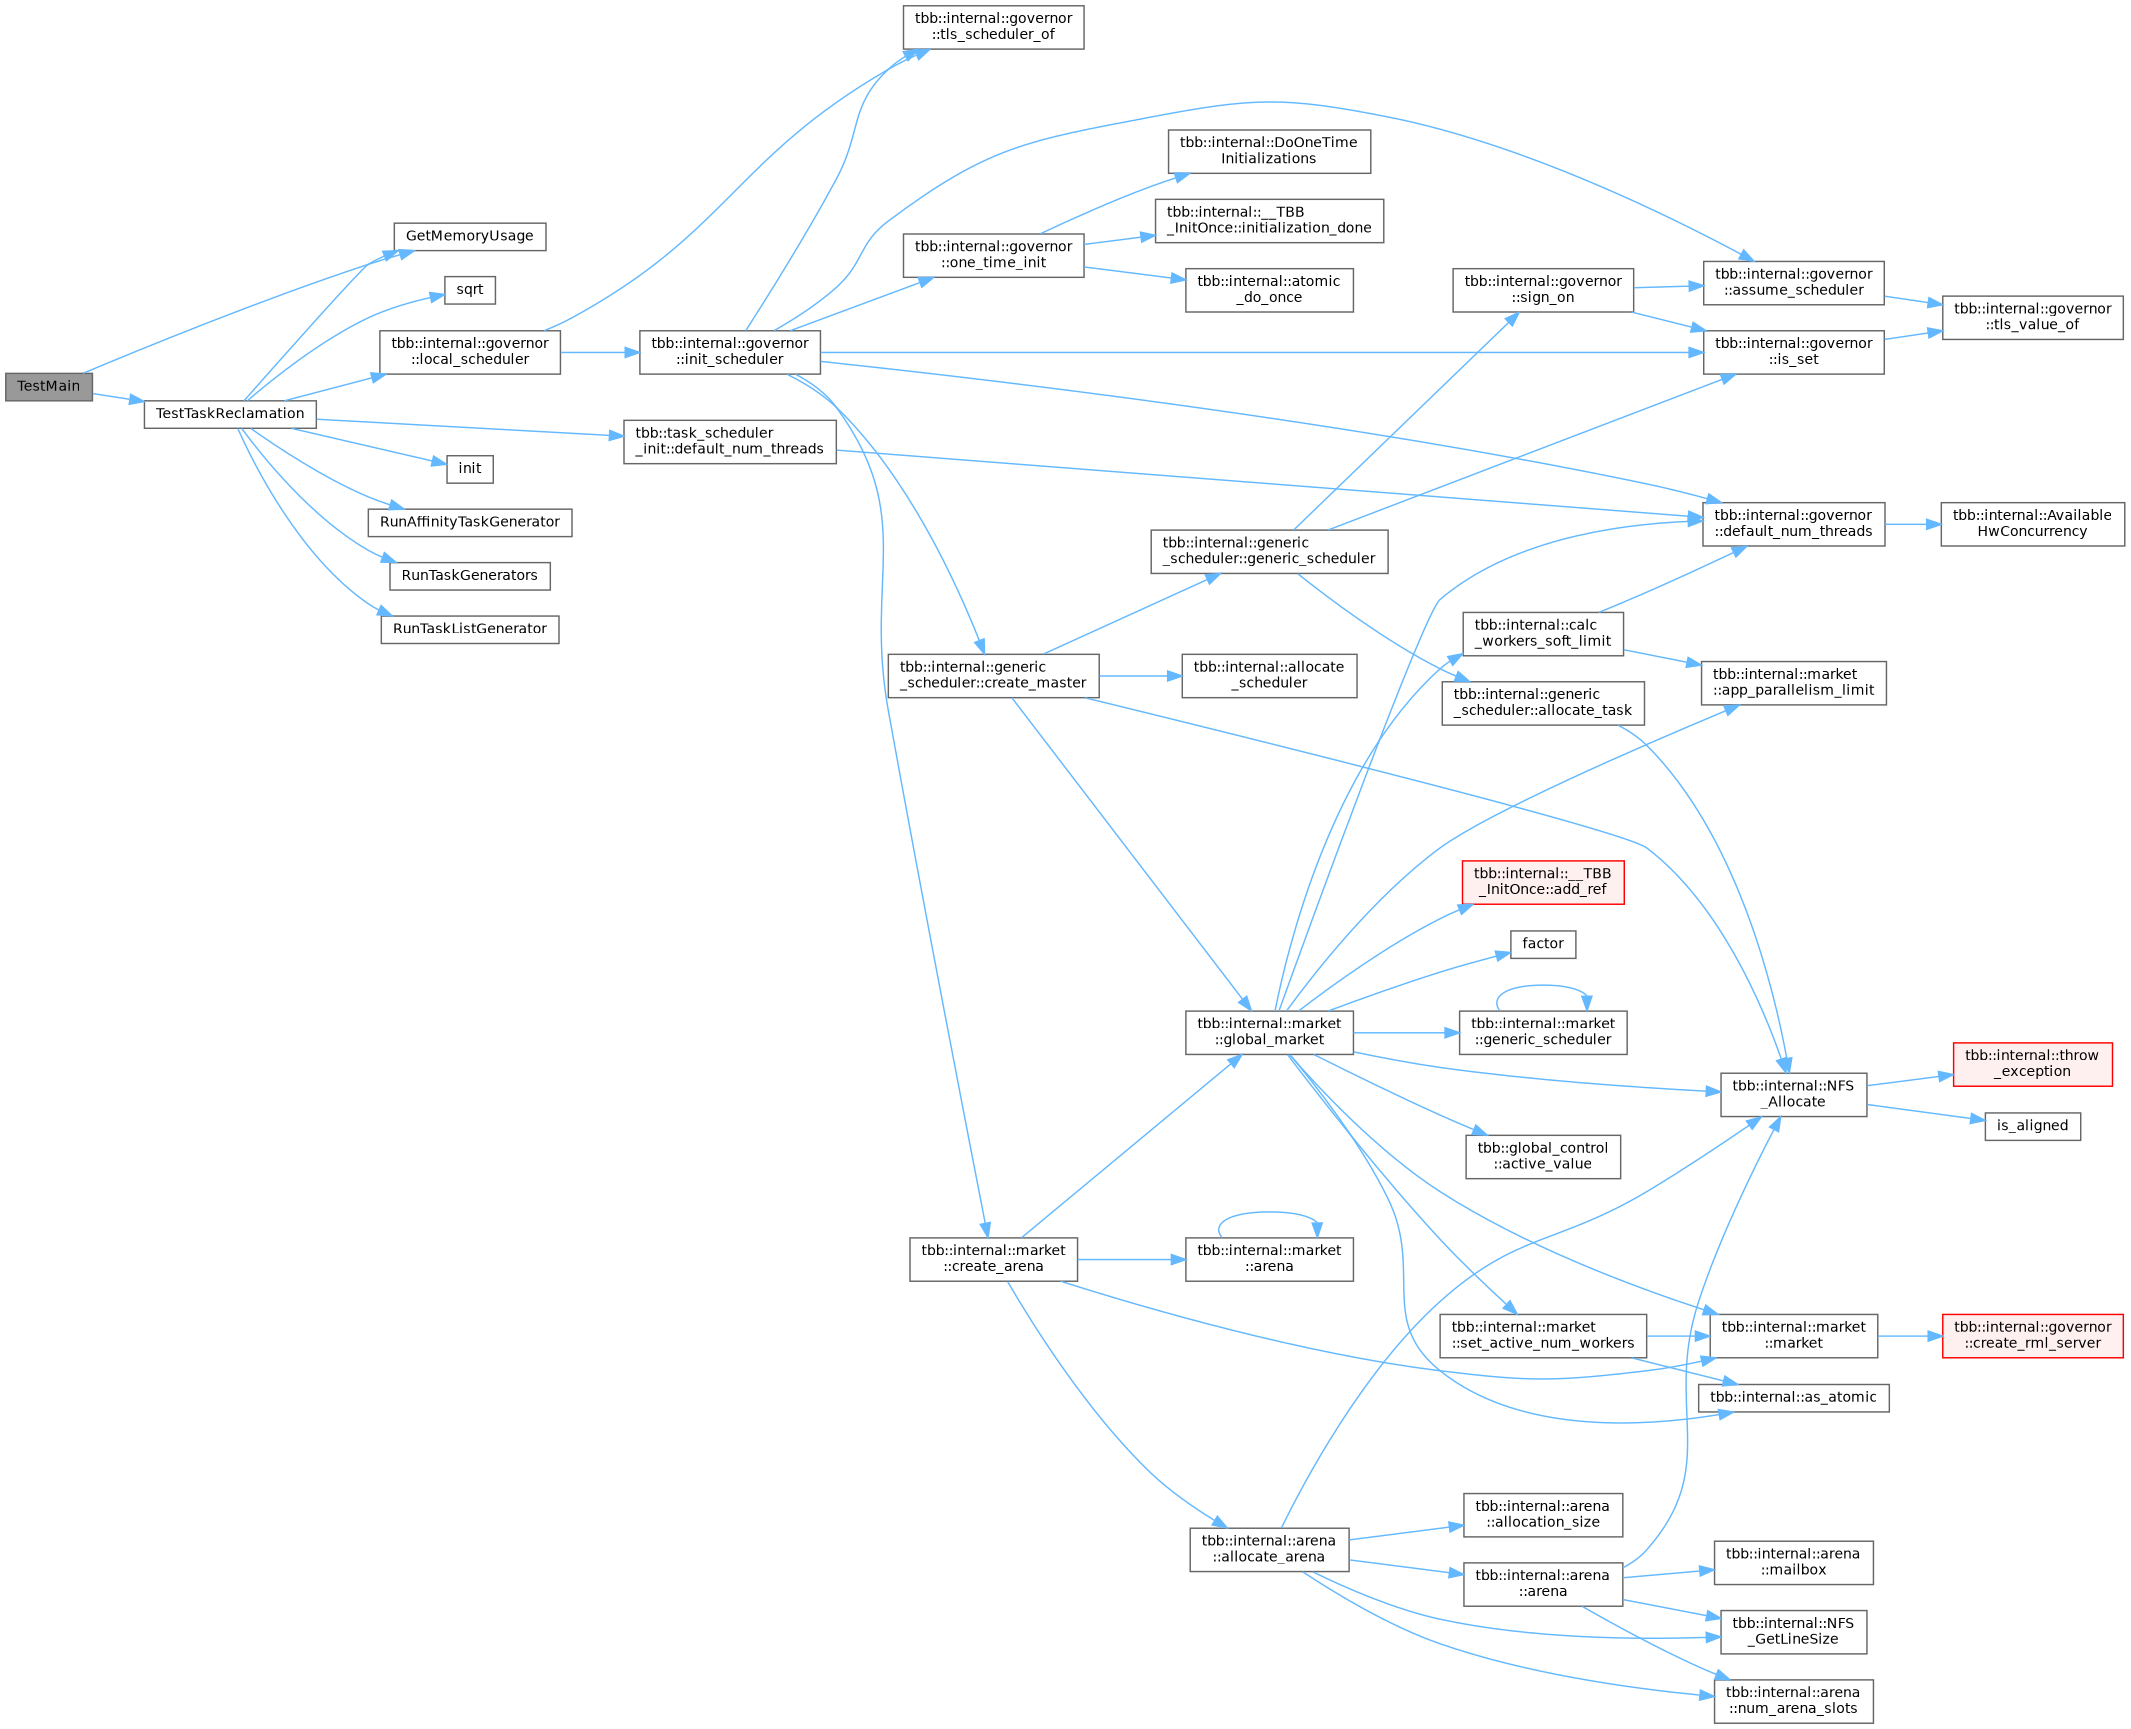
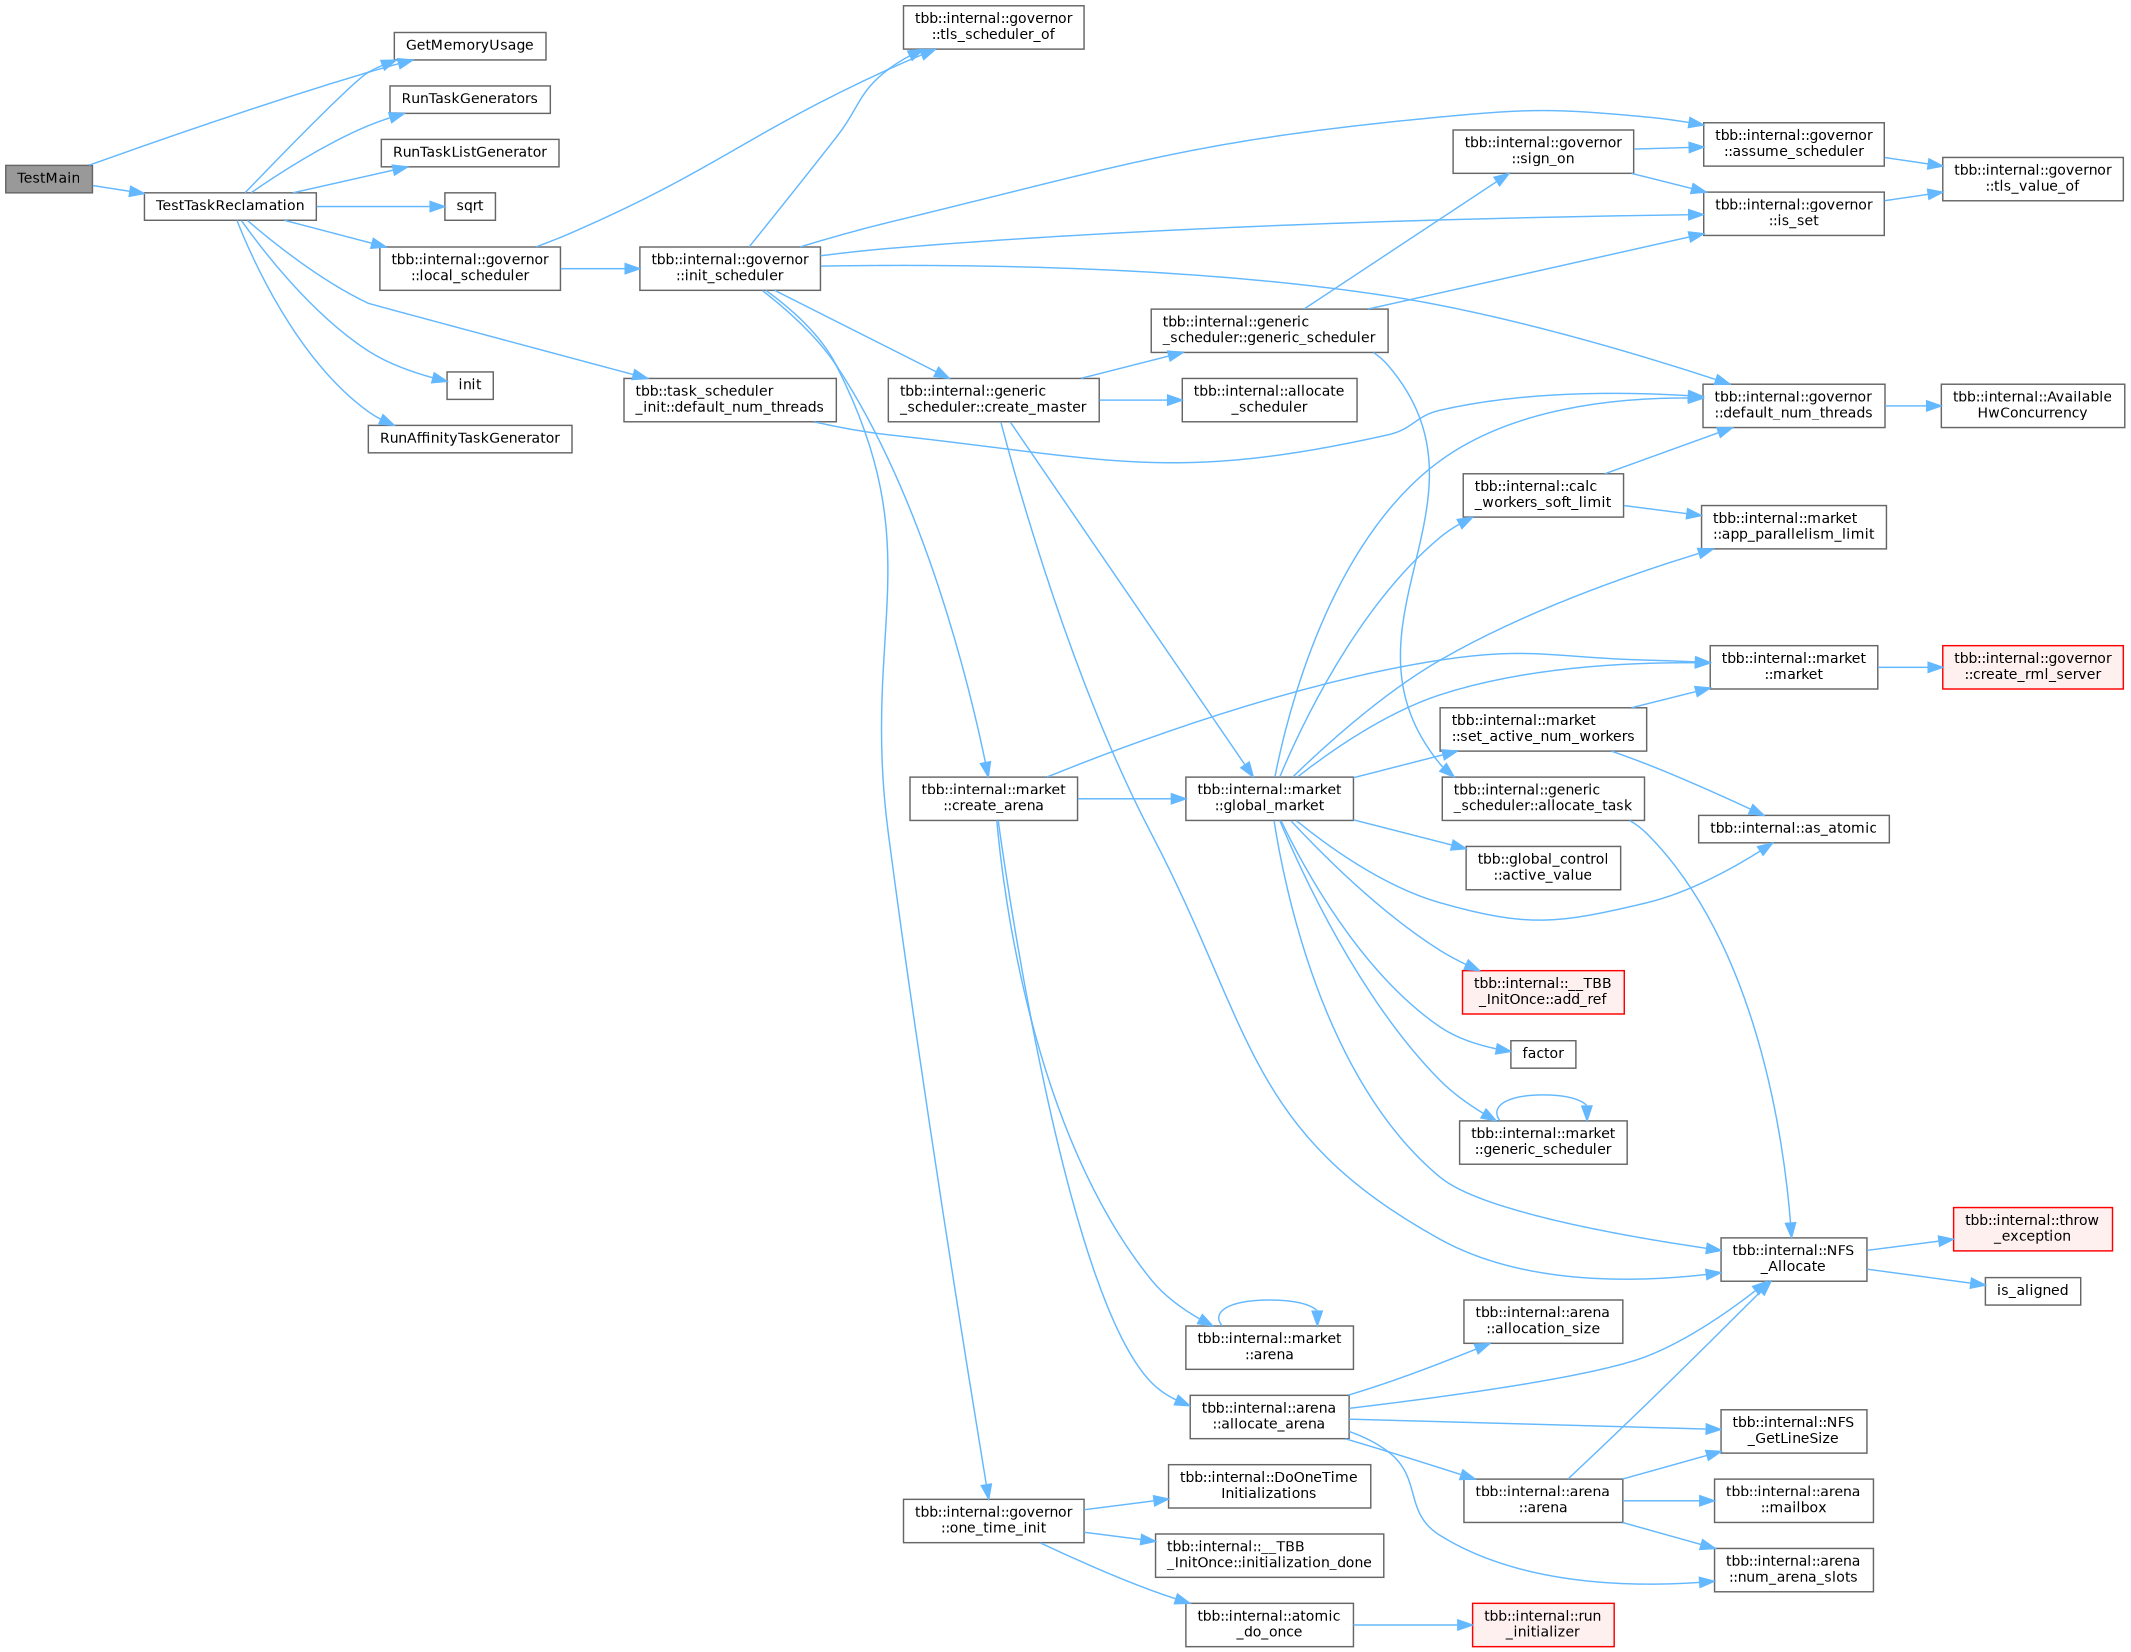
  digraph {
    rankdir=LR
    node [color=grey40 fillcolor=white fontname=Helvetica fontsize=10 shape=box style=filled]
    edge [color=steelblue1 fontname=Helvetica fontsize=10 labelfontname=Helvetica labelfontsize=10 style=solid]
    n1 [color=gray40 fillcolor=grey60 fontcolor=black height=0.2 label=TestMain width=0.4]
    n2 [height=0.2 label=GetMemoryUsage width=0.4]
    n3 [height=0.2 label=TestTaskReclamation width=0.4]
    n4 [height=0.2 label="tbb::task_scheduler\l_init::default_num_threads" width=0.4]
    n5 [height=0.2 label=init width=0.4]
    n6 [height=0.2 label="tbb::internal::governor\l::local_scheduler" width=0.4]
    n7 [height=0.2 label=RunAffinityTaskGenerator width=0.4]
    n8 [height=0.2 label=RunTaskGenerators width=0.4]
    n9 [height=0.2 label=RunTaskListGenerator width=0.4]
    n10 [height=0.2 label=sqrt width=0.4]
    n11 [height=0.2 label="tbb::internal::governor\l::default_num_threads" width=0.4]
    n12 [height=0.2 label="tbb::internal::governor\l::init_scheduler" width=0.4]
    n13 [height=0.2 label="tbb::internal::governor\l::tls_scheduler_of" width=0.4]
    n14 [height=0.2 label="tbb::internal::Available\lHwConcurrency" width=0.4]
    n15 [height=0.2 label="tbb::internal::governor\l::assume_scheduler" width=0.4]
    n16 [height=0.2 label="tbb::internal::market\l::create_arena" width=0.4]
    n17 [height=0.2 label="tbb::internal::generic\l_scheduler::create_master" width=0.4]
    n18 [height=0.2 label="tbb::internal::governor\l::is_set" width=0.4]
    n19 [height=0.2 label="tbb::internal::governor\l::one_time_init" width=0.4]
    n20 [height=0.2 label="tbb::internal::governor\l::tls_value_of" width=0.4]
    n21 [height=0.2 label="tbb::internal::arena\l::allocate_arena" width=0.4]
    n22 [height=0.2 label="tbb::internal::market\l::arena" width=0.4]
    n23 [height=0.2 label="tbb::internal::market\l::global_market" width=0.4]
    n24 [height=0.2 label="tbb::internal::market\l::market" width=0.4]
    n25 [height=0.2 label="tbb::internal::NFS\l_Allocate" width=0.4]
    n26 [height=0.2 label="tbb::internal::allocate\l_scheduler" width=0.4]
    n27 [height=0.2 label="tbb::internal::generic\l_scheduler::generic_scheduler" width=0.4]
    n28 [height=0.2 label="tbb::internal::atomic\l_do_once" width=0.4]
    n29 [height=0.2 label="tbb::internal::DoOneTime\lInitializations" width=0.4]
    n30 [height=0.2 label="tbb::internal::__TBB\l_InitOnce::initialization_done" width=0.4]
    n31 [height=0.2 label="tbb::internal::arena\l::allocation_size" width=0.4]
    n32 [height=0.2 label="tbb::internal::arena\l::arena" width=0.4]
    n33 [height=0.2 label="tbb::internal::NFS\l_GetLineSize" width=0.4]
    n34 [height=0.2 label="tbb::internal::arena\l::num_arena_slots" width=0.4]
    n35 [height=0.2 label="tbb::global_control\l::active_value" width=0.4]
    n36 [color=red fillcolor="#FFF0F0" height=0.2 label="tbb::internal::__TBB\l_InitOnce::add_ref" width=0.4]
    n37 [height=0.2 label="tbb::internal::market\l::app_parallelism_limit" width=0.4]
    n38 [height=0.2 label="tbb::internal::as_atomic" width=0.4]
    n39 [height=0.2 label="tbb::internal::calc\l_workers_soft_limit" width=0.4]
    n40 [height=0.2 label=factor width=0.4]
    n41 [height=0.2 label="tbb::internal::market\l::generic_scheduler" width=0.4]
    n42 [height=0.2 label="tbb::internal::market\l::set_active_num_workers" width=0.4]
    n43 [color=red fillcolor="#FFF0F0" height=0.2 label="tbb::internal::governor\l::create_rml_server" width=0.4]
    n44 [height=0.2 label="tbb::internal::arena\l::mailbox" width=0.4]
    n45 [height=0.2 label=is_aligned width=0.4]
    n46 [color=red fillcolor="#FFF0F0" height=0.2 label="tbb::internal::throw\l_exception" width=0.4]
    n47 [height=0.2 label="tbb::internal::governor\l::sign_on" width=0.4]
    n48 [height=0.2 label="tbb::internal::generic\l_scheduler::allocate_task" width=0.4]
+   n49 [color=red fillcolor="#FFF0F0" height=0.2 label="tbb::internal::run\l_initializer" width=0.4]
    n1 -> n2
    n1 -> n3
    n3 -> n2
    n3 -> n4
    n3 -> n5
    n3 -> n6
    n3 -> n7
    n3 -> n8
    n3 -> n9
    n3 -> n10
    n4 -> n11
    n6 -> n12
    n6 -> n13
    n11 -> n14
    n12 -> n11
    n12 -> n13
    n12 -> n15
    n12 -> n16
    n12 -> n17
    n12 -> n18
    n12 -> n19
    n15 -> n20
    n16 -> n21
    n16 -> n22
    n16 -> n23
    n16 -> n24
    n17 -> n23
    n17 -> n25
    n17 -> n26
    n17 -> n27
    n18 -> n20
    n19 -> n28
    n19 -> n29
    n19 -> n30
    n21 -> n25
    n21 -> n31
    n21 -> n32
    n21 -> n33
    n21 -> n34
    n22 -> n22
    n23 -> n11
    n23 -> n24
    n23 -> n25
    n23 -> n35
    n23 -> n36
    n23 -> n37
    n23 -> n38
    n23 -> n39
    n23 -> n40
    n23 -> n41
    n23 -> n42
    n24 -> n43
    n25 -> n45
    n25 -> n46
    n27 -> n18
    n27 -> n47
    n27 -> n48
+   n28 -> n49
    n32 -> n25
    n32 -> n33
    n32 -> n34
    n32 -> n44
    n39 -> n11
    n39 -> n37
    n41 -> n41
    n42 -> n24
    n42 -> n38
    n47 -> n15
    n47 -> n18
    n48 -> n25
  }
